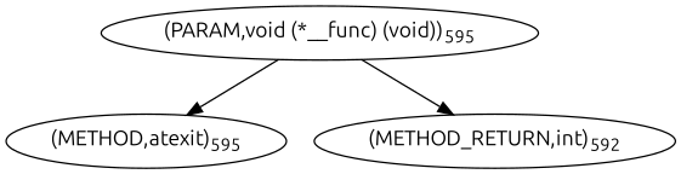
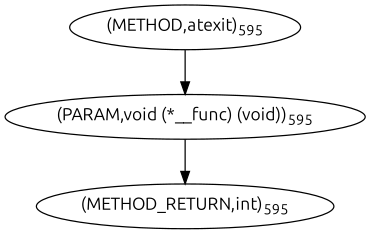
  digraph {
    fontname=Ubuntu
    node [fontname=Ubuntu]
    edge [fontname=Ubuntu]
    n1 [label=<(METHOD,atexit)<SUB>595</SUB>>]
    n2 [label=<(PARAM,void (*__func) (void))<SUB>595</SUB>>]
-   n3 [label=<(METHOD_RETURN,int)<SUB>592</SUB>>]
-   n2 -> n1
+   n3 [label=<(METHOD_RETURN,int)<SUB>595</SUB>>]
+   n1 -> n2
    n2 -> n3
  }
